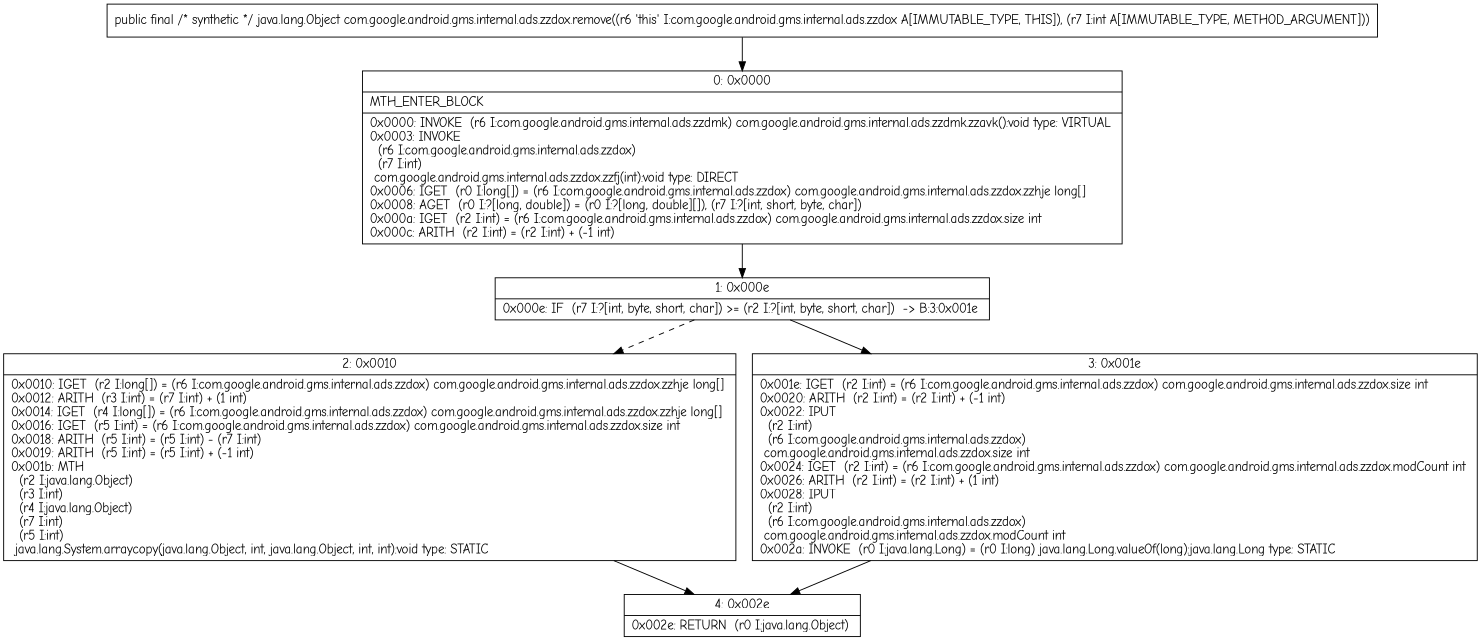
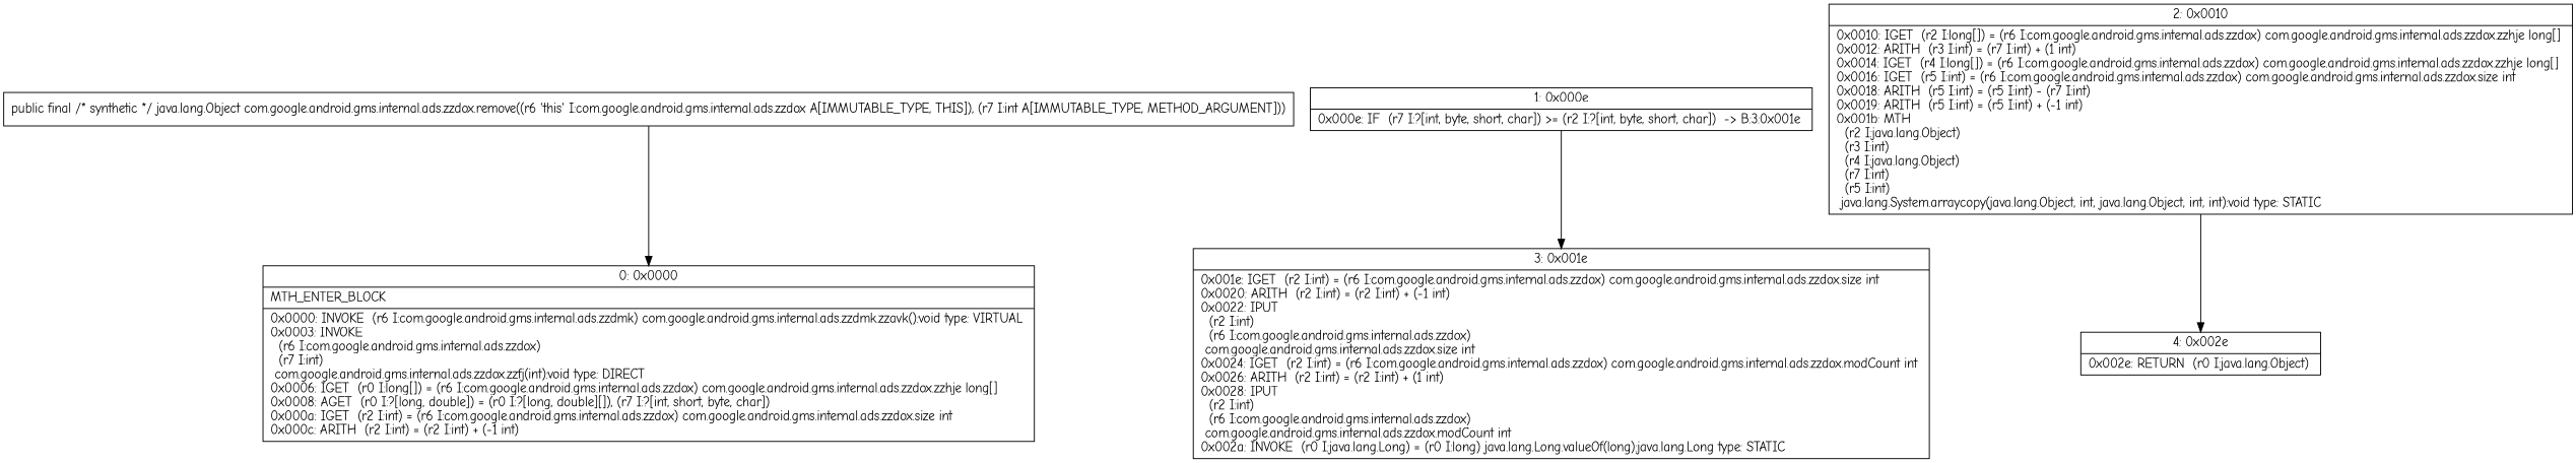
  digraph {
    fontname="Comic Neue"
    node [fontname="Comic Neue" shape=record]
    edge [fontname="Comic Neue"]
    n1 [label="{0\:\ 0x0000|MTH_ENTER_BLOCK\l|0x0000: INVOKE  (r6 I:com.google.android.gms.internal.ads.zzdmk) com.google.android.gms.internal.ads.zzdmk.zzavk():void type: VIRTUAL \l0x0003: INVOKE  \l  (r6 I:com.google.android.gms.internal.ads.zzdox)\l  (r7 I:int)\l com.google.android.gms.internal.ads.zzdox.zzfj(int):void type: DIRECT \l0x0006: IGET  (r0 I:long[]) = (r6 I:com.google.android.gms.internal.ads.zzdox) com.google.android.gms.internal.ads.zzdox.zzhje long[] \l0x0008: AGET  (r0 I:?[long, double]) = (r0 I:?[long, double][]), (r7 I:?[int, short, byte, char]) \l0x000a: IGET  (r2 I:int) = (r6 I:com.google.android.gms.internal.ads.zzdox) com.google.android.gms.internal.ads.zzdox.size int \l0x000c: ARITH  (r2 I:int) = (r2 I:int) + (\-1 int) \l}"]
    n2 [label="{1\:\ 0x000e|0x000e: IF  (r7 I:?[int, byte, short, char]) \>= (r2 I:?[int, byte, short, char])  \-\> B:3:0x001e \l}"]
    n3 [label="{2\:\ 0x0010|0x0010: IGET  (r2 I:long[]) = (r6 I:com.google.android.gms.internal.ads.zzdox) com.google.android.gms.internal.ads.zzdox.zzhje long[] \l0x0012: ARITH  (r3 I:int) = (r7 I:int) + (1 int) \l0x0014: IGET  (r4 I:long[]) = (r6 I:com.google.android.gms.internal.ads.zzdox) com.google.android.gms.internal.ads.zzdox.zzhje long[] \l0x0016: IGET  (r5 I:int) = (r6 I:com.google.android.gms.internal.ads.zzdox) com.google.android.gms.internal.ads.zzdox.size int \l0x0018: ARITH  (r5 I:int) = (r5 I:int) \- (r7 I:int) \l0x0019: ARITH  (r5 I:int) = (r5 I:int) + (\-1 int) \l0x001b: MTH  \l  (r2 I:java.lang.Object)\l  (r3 I:int)\l  (r4 I:java.lang.Object)\l  (r7 I:int)\l  (r5 I:int)\l java.lang.System.arraycopy(java.lang.Object, int, java.lang.Object, int, int):void type: STATIC \l}"]
    n4 [label="{3\:\ 0x001e|0x001e: IGET  (r2 I:int) = (r6 I:com.google.android.gms.internal.ads.zzdox) com.google.android.gms.internal.ads.zzdox.size int \l0x0020: ARITH  (r2 I:int) = (r2 I:int) + (\-1 int) \l0x0022: IPUT  \l  (r2 I:int)\l  (r6 I:com.google.android.gms.internal.ads.zzdox)\l com.google.android.gms.internal.ads.zzdox.size int \l0x0024: IGET  (r2 I:int) = (r6 I:com.google.android.gms.internal.ads.zzdox) com.google.android.gms.internal.ads.zzdox.modCount int \l0x0026: ARITH  (r2 I:int) = (r2 I:int) + (1 int) \l0x0028: IPUT  \l  (r2 I:int)\l  (r6 I:com.google.android.gms.internal.ads.zzdox)\l com.google.android.gms.internal.ads.zzdox.modCount int \l0x002a: INVOKE  (r0 I:java.lang.Long) = (r0 I:long) java.lang.Long.valueOf(long):java.lang.Long type: STATIC \l}"]
    n5 [label="{4\:\ 0x002e|0x002e: RETURN  (r0 I:java.lang.Object) \l}"]
    n6 [label="{public final \/* synthetic *\/ java.lang.Object com.google.android.gms.internal.ads.zzdox.remove((r6 'this' I:com.google.android.gms.internal.ads.zzdox A[IMMUTABLE_TYPE, THIS]), (r7 I:int A[IMMUTABLE_TYPE, METHOD_ARGUMENT])) }"]
-   n1 -> n2
-   n2 -> n3 [style=dashed]
    n2 -> n4
    n3 -> n5
-   n4 -> n5
    n6 -> n1
  }
